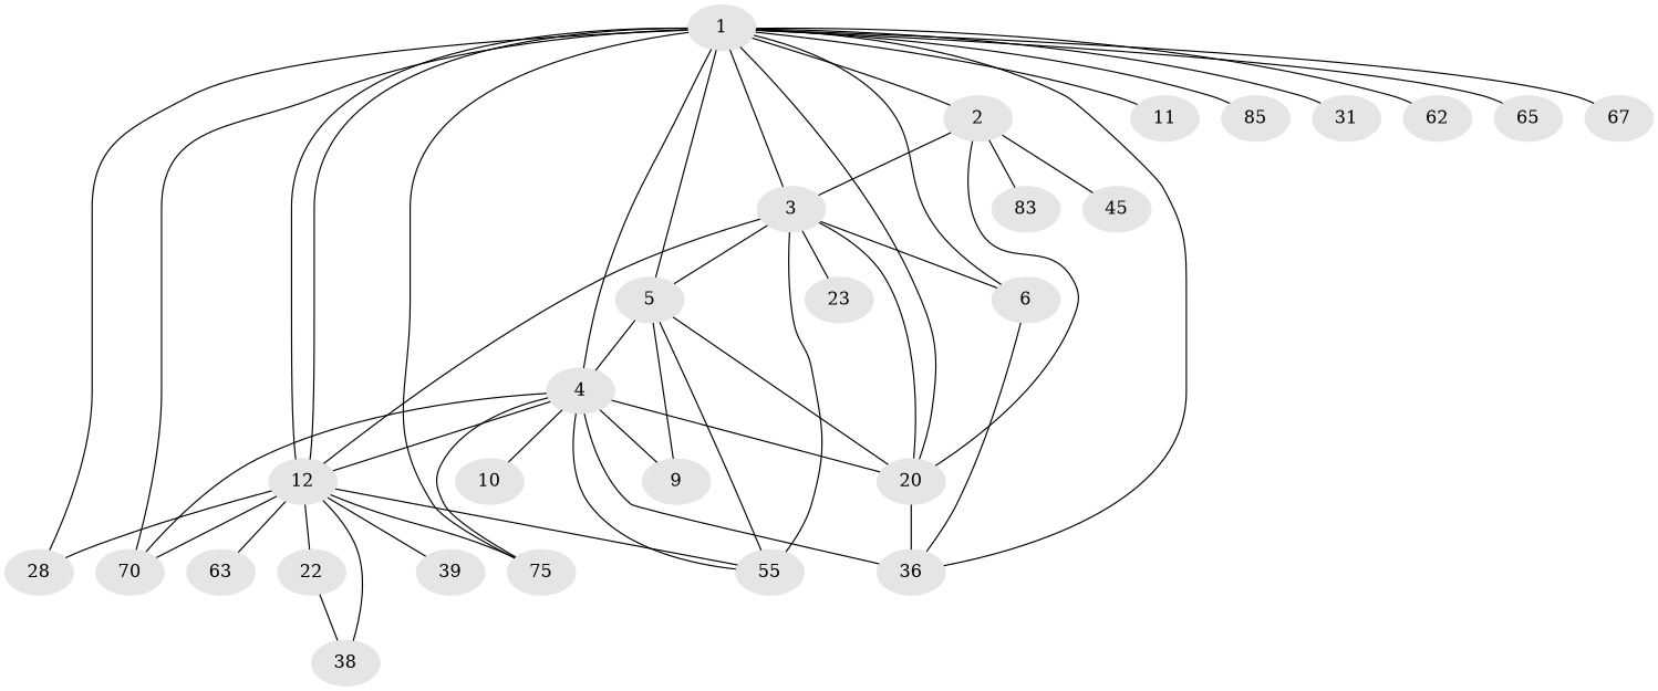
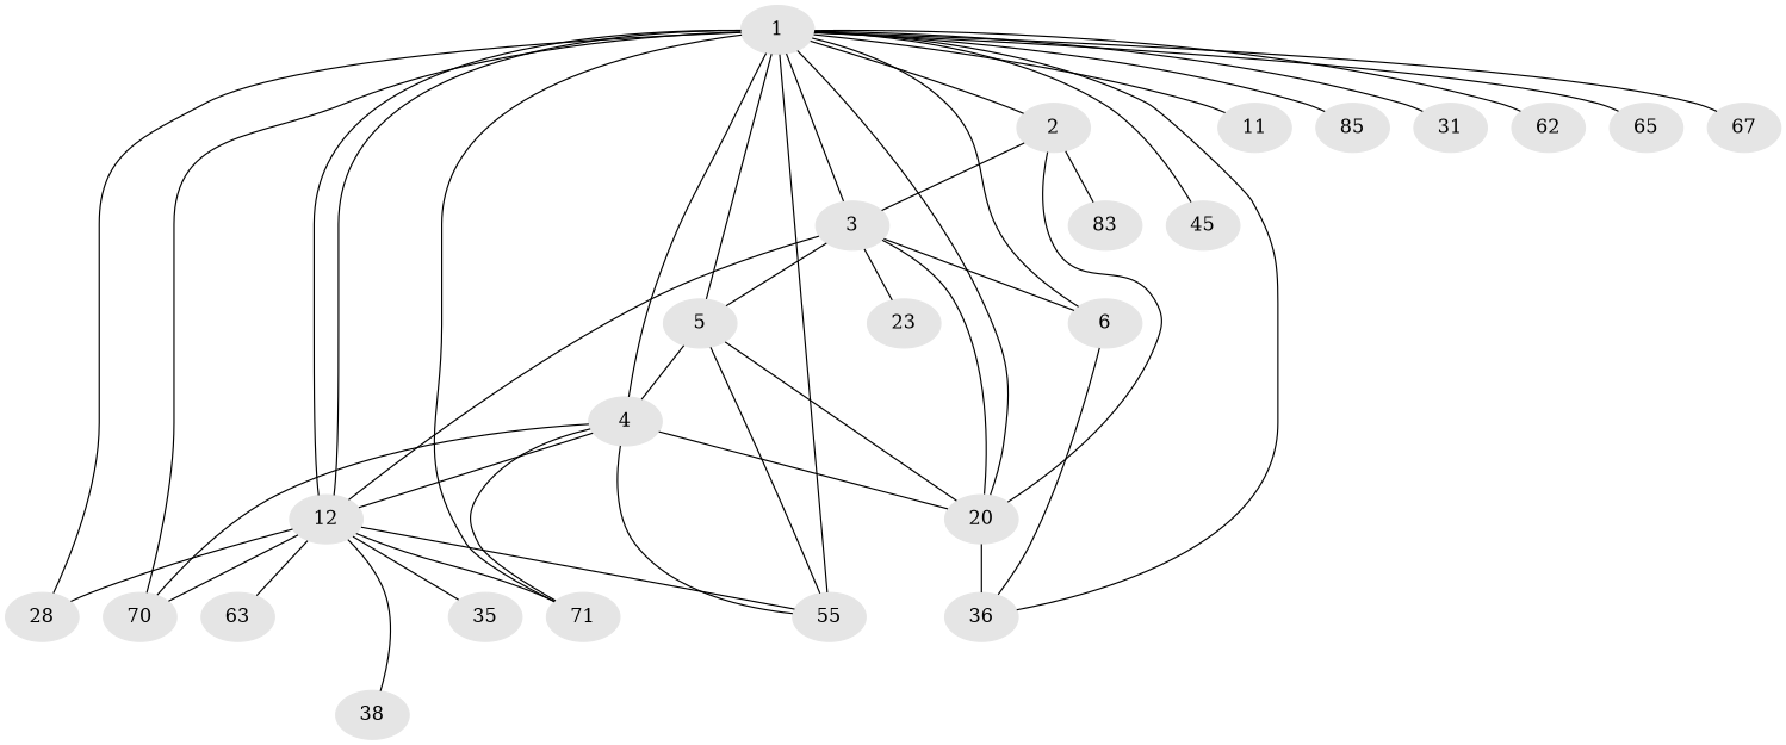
  graph {
    node [color=gray90 style=filled]
    1
    2
    3 [super="+4"]
    5 [super="+50+19"]
    6 [super="+29+8"]
    n6 [label=4 super="+40+13"]
    11
    12 [super="+73+14+16+21+68+79+93+99+24+18+53"]
    n9 [label=85]
    20 [super="+26+52"]
    28 [super="+61"]
    31
    36 [super="+82+39+41+46"]
    45
    55 [super="+60"]
    62
    65
    67
    70
-   71 [super="+80" label=75]
+   71 [super="+80"]
    83
    23
-   9 [super="+47"]
-   10
-   22 [super="+33+72+54"]
-   35 [label=39]
+   35
    38
    63 [super="+64"]
    1 -- 2
    1 -- 3
    1 -- 5
    1 -- 6
    1 -- n6 [weight=5]
    1 -- 11
    1 -- 12
    1 -- 12
    1 -- n9
    1 -- 20
    1 -- 28
    1 -- 31
    1 -- 36
-   2 -- 45
-   3 -- 55 [weight=2]
+   1 -- 45
+   1 -- 55 [weight=2]
    1 -- 62
    1 -- 65
    1 -- 67
    1 -- 70
    1 -- 71
    2 -- 3
    2 -- 20
    2 -- 83
    3 -- 5
    3 -- 6
    3 -- 12
    3 -- 20
    3 -- 23
    5 -- n6 [weight=5]
    5 -- 20
    5 -- 55
-   5 -- 9
    6 -- 36
    n6 -- 12 [weight=2]
    n6 -- 20
-   n6 -- 36 [weight=2]
    n6 -- 55
    n6 -- 70
    n6 -- 71
-   n6 -- 9 [weight=2]
-   n6 -- 10
    12 -- 28
    12 -- 55 [weight=2]
    12 -- 70
    12 -- 71
-   12 -- 22
    12 -- 35
    12 -- 38
    12 -- 63
    20 -- 36
-   22 -- 38
  }
